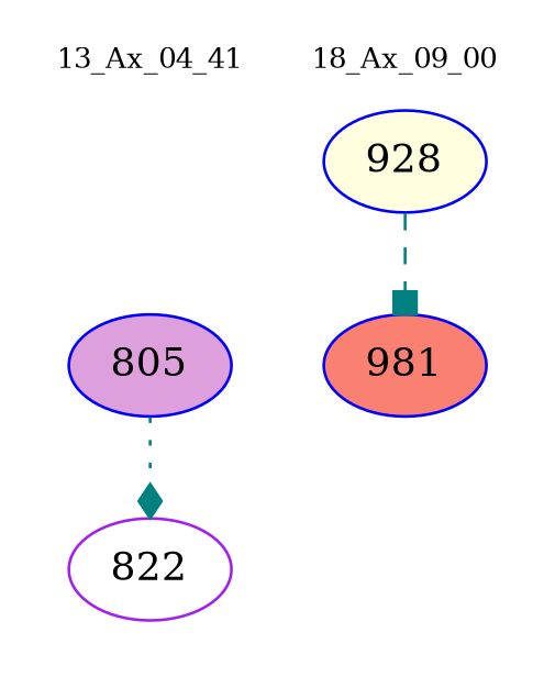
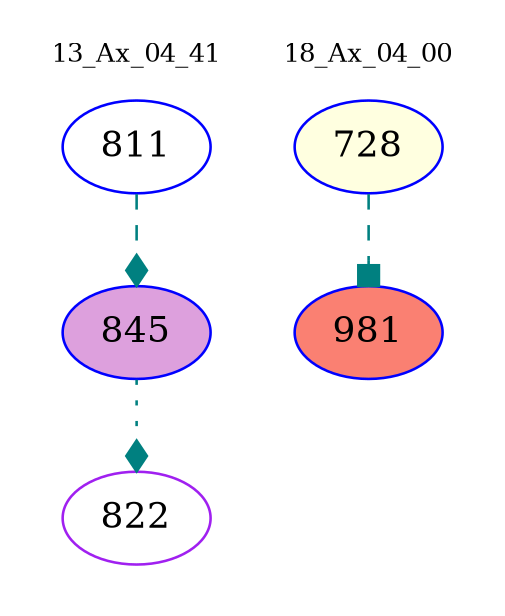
  digraph {
    node [color=blue fillcolor=white style=filled]
    edge [arrowhead=diamond color=teal style=dashed]
-   n2 [fillcolor=plum label=805]
+   n1 [label=811]
+   n2 [fillcolor=plum label=845]
    n3 [color=purple label=822]
-   n4 [fillcolor=lightyellow label=928]
+   n4 [fillcolor=lightyellow label=728]
    n5 [fillcolor=salmon label=981]
    subgraph cluster_1 {
      color=white
      fontsize=10
      label="13_Ax_04_41"
+     n1
      n2
      n3
    }
    subgraph cluster_2 {
      color=white
      fontsize=10
-     label="18_Ax_09_00"
+     label="18_Ax_04_00"
      n4
      n5
    }
+   n1 -> n2
    n2 -> n3 [style=dotted]
    n4 -> n5 [arrowhead=box]
  }
